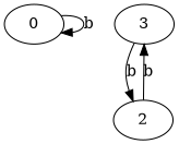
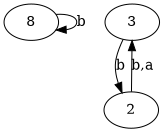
  digraph {
    d2tdocpreamble="\usetikzlibrary{automata}"
    d2tfigpreamble="\tikzstyle{every state}= [ draw=blue!50,very thick,fill=blue!20]  \tikzstyle{auto}= [fill=white]"
    ranksep=0.5
    node [style=state]
    edge [lblstyle=auto topath="bend right"]
-   n1 [label=0]
+   n1 [label=8]
    n2 [label=3]
    n3 [label=2 style="state, initial"]
    n1 -> n1 [label=b topath="loop above"]
    n2 -> n3 [label=b]
-   n3 -> n2 [label=b]
+   n3 -> n2 [label="b,a"]
  }
